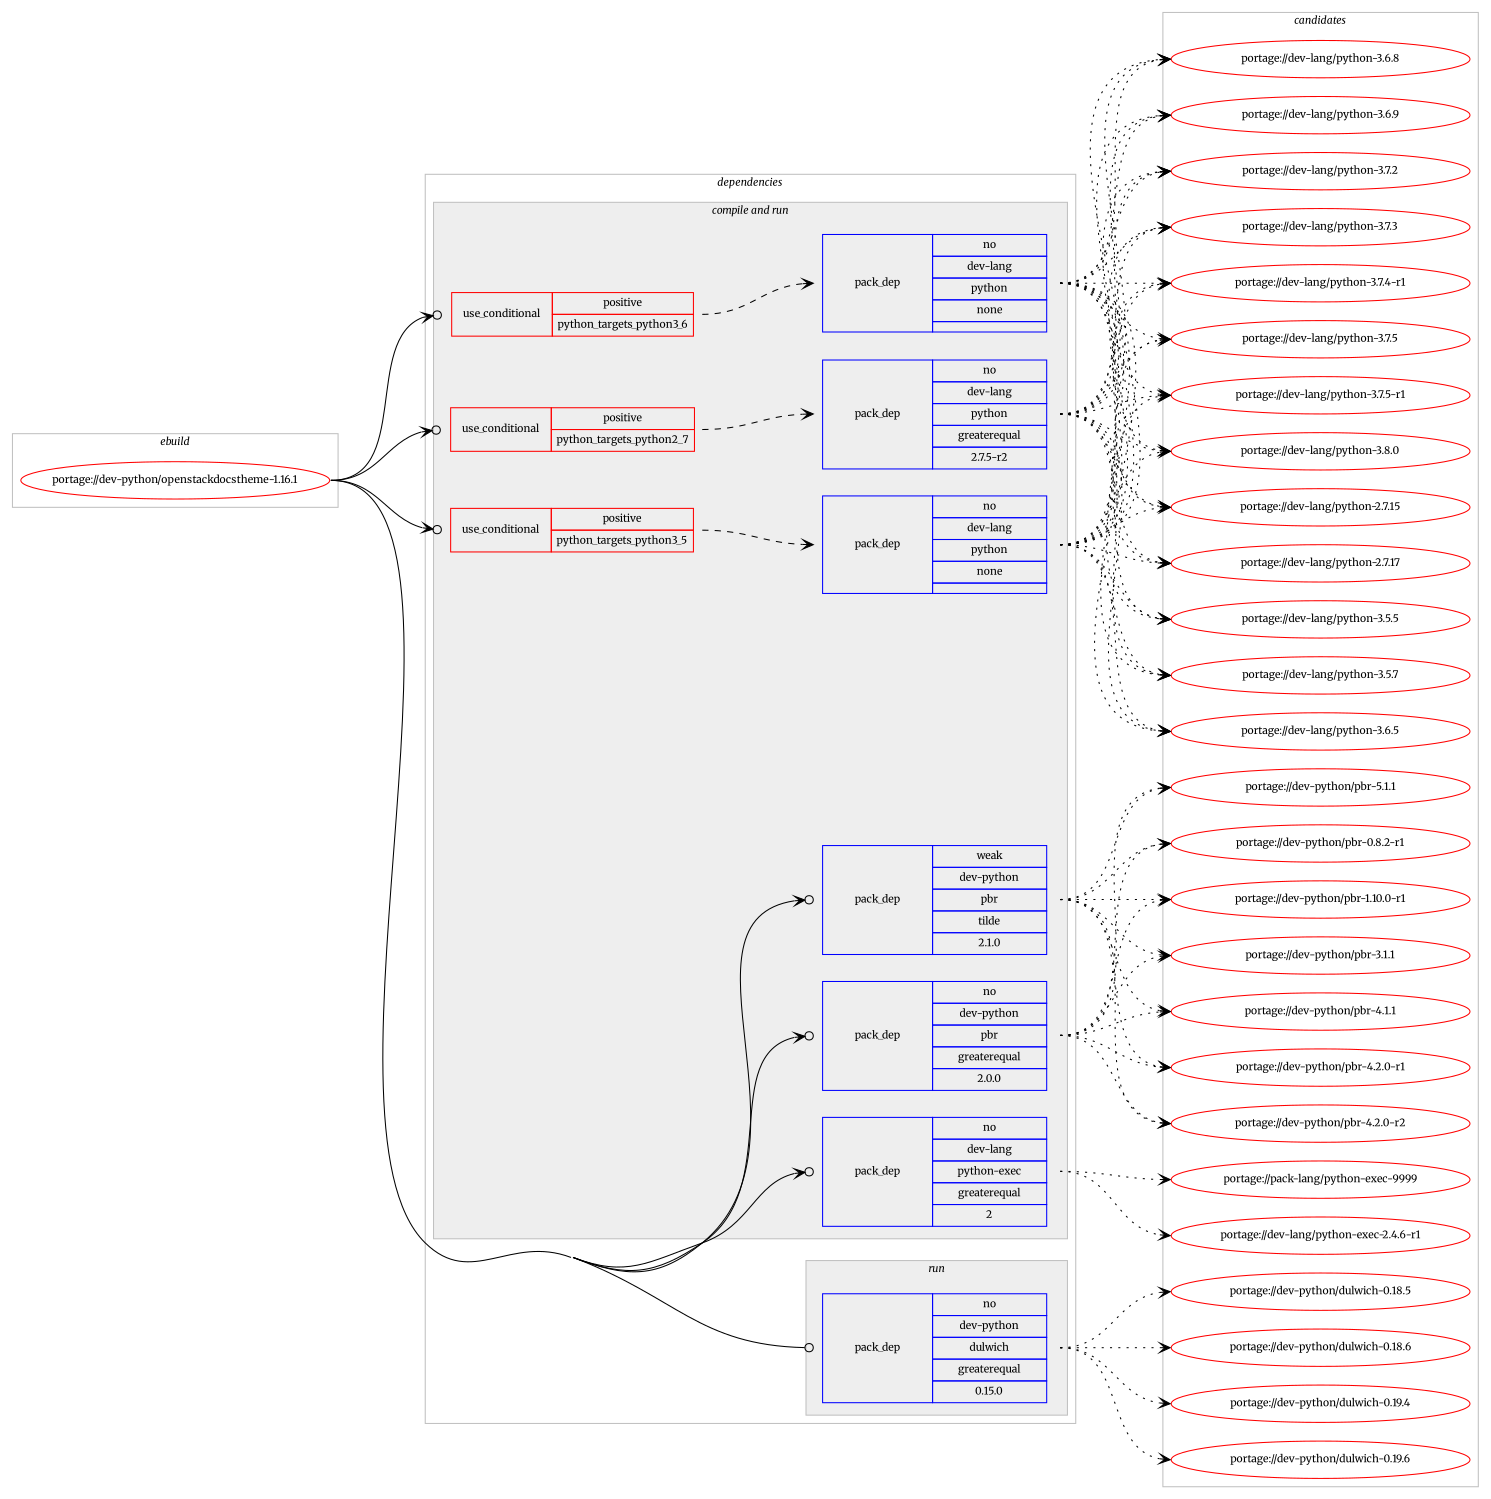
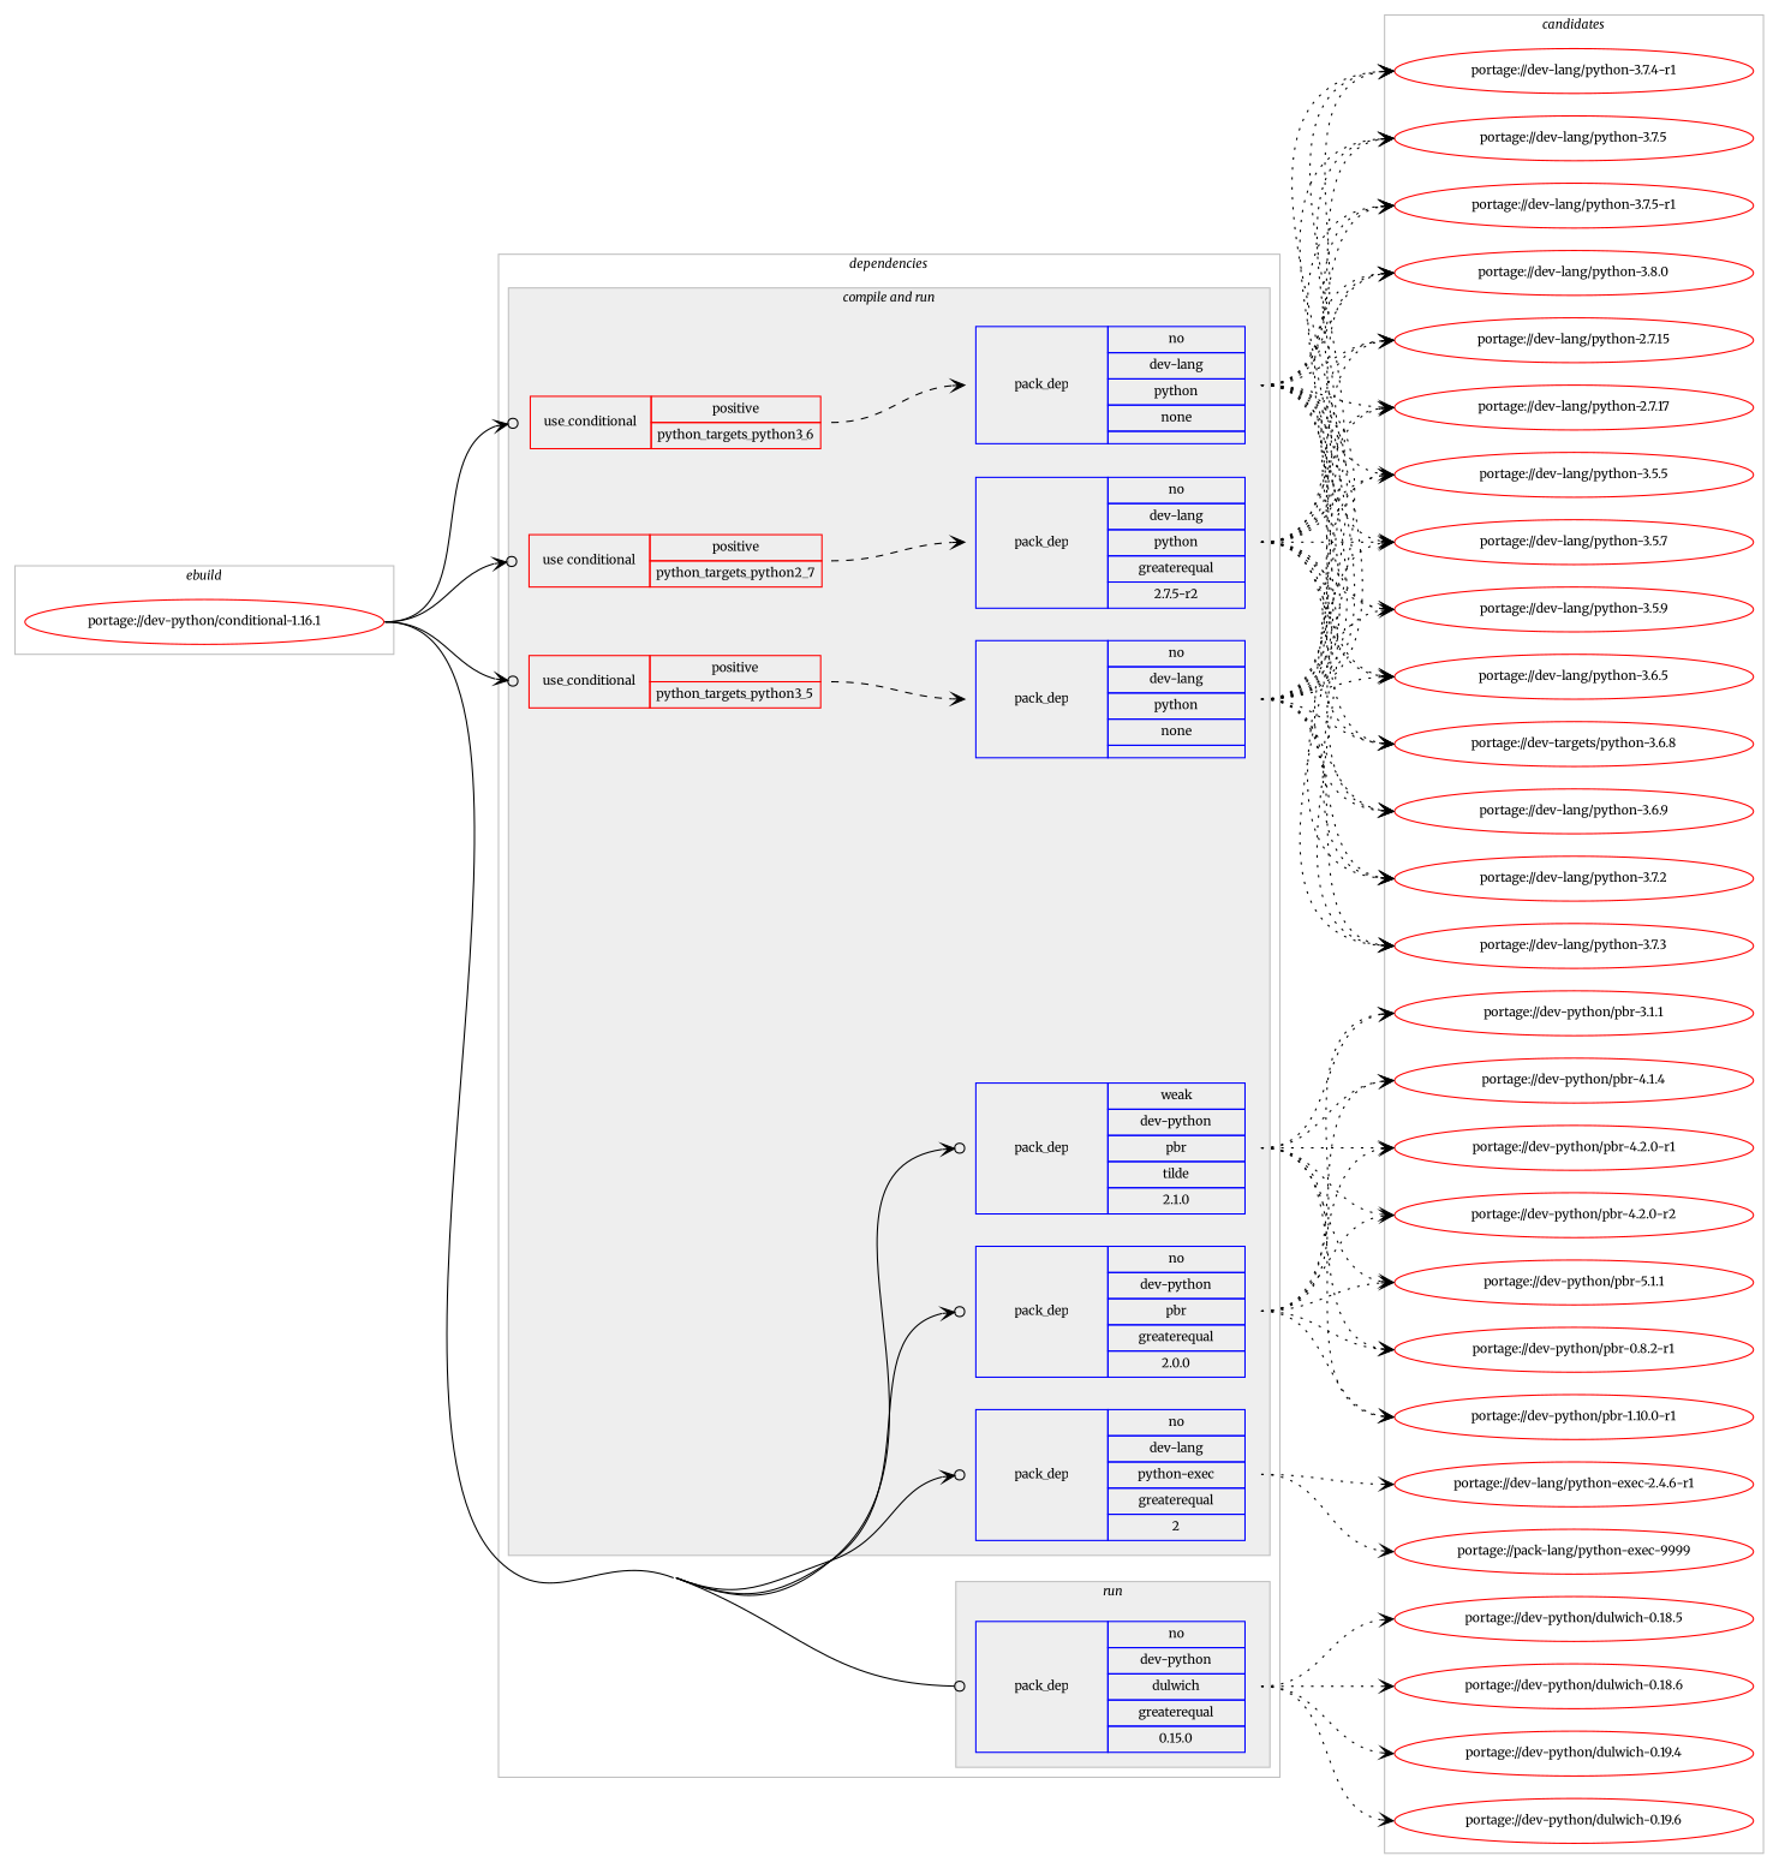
  digraph {
    compound=true
    concentrate=true
    fontname=Merriweather
    fontsize=10
    newrank=true
    rankdir=LR
    ranksep=1.5
    node [color=red fontname=Merriweather fontsize=10]
    edge [arrowhead=vee fontname=Merriweather headport=w style=dotted tailport=e weight=100]
-   n1 [label="portage://dev-python/openstackdocstheme-1.16.1" width=4]
+   n1 [label="portage://dev-python/conditional-1.16.1" width=4]
    n2 [color=blue label=<<TABLE BORDER="0" CELLBORDER="1" CELLSPACING="0" CELLPADDING="4" WIDTH="220"><TR><TD ROWSPAN="6" CELLPADDING="30">pack_dep</TD></TR><TR><TD WIDTH="110">no</TD></TR><TR><TD>dev-lang</TD></TR><TR><TD>python</TD></TR><TR><TD>greaterequal</TD></TR><TR><TD>2.7.5-r2</TD></TR></TABLE>> shape=none]
    n3 [label=<<TABLE BORDER="0" CELLBORDER="1" CELLSPACING="0" CELLPADDING="4"><TR><TD ROWSPAN="3" CELLPADDING="10">use_conditional</TD></TR><TR><TD>positive</TD></TR><TR><TD>python_targets_python2_7</TD></TR></TABLE>> shape=none]
    n4 [color=blue label=<<TABLE BORDER="0" CELLBORDER="1" CELLSPACING="0" CELLPADDING="4" WIDTH="220"><TR><TD ROWSPAN="6" CELLPADDING="30">pack_dep</TD></TR><TR><TD WIDTH="110">no</TD></TR><TR><TD>dev-lang</TD></TR><TR><TD>python</TD></TR><TR><TD>none</TD></TR><TR><TD></TD></TR></TABLE>> shape=none]
    n5 [label=<<TABLE BORDER="0" CELLBORDER="1" CELLSPACING="0" CELLPADDING="4"><TR><TD ROWSPAN="3" CELLPADDING="10">use_conditional</TD></TR><TR><TD>positive</TD></TR><TR><TD>python_targets_python3_5</TD></TR></TABLE>> shape=none]
    n6 [color=blue label=<<TABLE BORDER="0" CELLBORDER="1" CELLSPACING="0" CELLPADDING="4" WIDTH="220"><TR><TD ROWSPAN="6" CELLPADDING="30">pack_dep</TD></TR><TR><TD WIDTH="110">no</TD></TR><TR><TD>dev-lang</TD></TR><TR><TD>python</TD></TR><TR><TD>none</TD></TR><TR><TD></TD></TR></TABLE>> shape=none]
    n7 [label=<<TABLE BORDER="0" CELLBORDER="1" CELLSPACING="0" CELLPADDING="4"><TR><TD ROWSPAN="3" CELLPADDING="10">use_conditional</TD></TR><TR><TD>positive</TD></TR><TR><TD>python_targets_python3_6</TD></TR></TABLE>> shape=none]
    n8 [color=blue label=<<TABLE BORDER="0" CELLBORDER="1" CELLSPACING="0" CELLPADDING="4" WIDTH="220"><TR><TD ROWSPAN="6" CELLPADDING="30">pack_dep</TD></TR><TR><TD WIDTH="110">no</TD></TR><TR><TD>dev-lang</TD></TR><TR><TD>python-exec</TD></TR><TR><TD>greaterequal</TD></TR><TR><TD>2</TD></TR></TABLE>> shape=none]
    n9 [color=blue label=<<TABLE BORDER="0" CELLBORDER="1" CELLSPACING="0" CELLPADDING="4" WIDTH="220"><TR><TD ROWSPAN="6" CELLPADDING="30">pack_dep</TD></TR><TR><TD WIDTH="110">no</TD></TR><TR><TD>dev-python</TD></TR><TR><TD>pbr</TD></TR><TR><TD>greaterequal</TD></TR><TR><TD>2.0.0</TD></TR></TABLE>> shape=none]
    n10 [color=blue label=<<TABLE BORDER="0" CELLBORDER="1" CELLSPACING="0" CELLPADDING="4" WIDTH="220"><TR><TD ROWSPAN="6" CELLPADDING="30">pack_dep</TD></TR><TR><TD WIDTH="110">weak</TD></TR><TR><TD>dev-python</TD></TR><TR><TD>pbr</TD></TR><TR><TD>tilde</TD></TR><TR><TD>2.1.0</TD></TR></TABLE>> shape=none]
    n11 [color=blue label=<<TABLE BORDER="0" CELLBORDER="1" CELLSPACING="0" CELLPADDING="4" WIDTH="220"><TR><TD ROWSPAN="6" CELLPADDING="30">pack_dep</TD></TR><TR><TD WIDTH="110">no</TD></TR><TR><TD>dev-python</TD></TR><TR><TD>dulwich</TD></TR><TR><TD>greaterequal</TD></TR><TR><TD>0.15.0</TD></TR></TABLE>> shape=none]
    n12 [label="portage://dev-lang/python-2.7.15" width=4]
    n13 [label="portage://dev-lang/python-2.7.17" width=4]
    n14 [label="portage://dev-lang/python-3.5.5" width=4]
    n15 [label="portage://dev-lang/python-3.5.7" width=4]
+   n16 [label="portage://dev-lang/python-3.5.9" width=4]
    n17 [label="portage://dev-lang/python-3.6.5" width=4]
-   n18 [label="portage://dev-lang/python-3.6.8" width=4]
+   n18 [label="portage://dev-targets/python-3.6.8" width=4]
    n19 [label="portage://dev-lang/python-3.6.9" width=4]
    n20 [label="portage://dev-lang/python-3.7.2" width=4]
    n21 [label="portage://dev-lang/python-3.7.3" width=4]
    n22 [label="portage://dev-lang/python-3.7.4-r1" width=4]
    n23 [label="portage://dev-lang/python-3.7.5" width=4]
    n24 [label="portage://dev-lang/python-3.7.5-r1" width=4]
    n25 [label="portage://dev-lang/python-3.8.0" width=4]
    n26 [label="portage://dev-lang/python-exec-2.4.6-r1" width=4]
    n27 [label="portage://pack-lang/python-exec-9999" width=4]
    n28 [label="portage://dev-python/pbr-0.8.2-r1" width=4]
    n29 [label="portage://dev-python/pbr-1.10.0-r1" width=4]
    n30 [label="portage://dev-python/pbr-3.1.1" width=4]
-   n31 [label="portage://dev-python/pbr-4.1.1" width=4]
+   n31 [label="portage://dev-python/pbr-4.1.4" width=4]
    n32 [label="portage://dev-python/pbr-4.2.0-r1" width=4]
    n33 [label="portage://dev-python/pbr-4.2.0-r2" width=4]
    n34 [label="portage://dev-python/pbr-5.1.1" width=4]
    n35 [label="portage://dev-python/dulwich-0.18.5" width=4]
    n36 [label="portage://dev-python/dulwich-0.18.6" width=4]
    n37 [label="portage://dev-python/dulwich-0.19.4" width=4]
    n38 [label="portage://dev-python/dulwich-0.19.6" width=4]
    subgraph cluster_1 {
      color=gray
      label=<<i>ebuild</i>>
      rank=same
      n1
    }
    subgraph cluster_2 {
      color=gray
      label=<<i>dependencies</i>>
      subgraph cluster_3 {
        color=gray
        fillcolor="#eeeeee"
        label=<<i>compile</i>>
        style=filled
      }
      subgraph cluster_4 {
        color=gray
        fillcolor="#eeeeee"
        label=<<i>compile and run</i>>
        style=filled
        subgraph sub_5 {
          color=gray
          fillcolor="#eeeeee"
          label=<<i>compile and run</i>>
          style=filled
          n3
          subgraph sub_6 {
            color=gray
            fillcolor="#eeeeee"
            label=<<i>compile and run</i>>
            style=filled
            n2
          }
        }
        subgraph sub_7 {
          color=gray
          fillcolor="#eeeeee"
          label=<<i>compile and run</i>>
          style=filled
          n5
          subgraph sub_8 {
            color=gray
            fillcolor="#eeeeee"
            label=<<i>compile and run</i>>
            style=filled
            n4
          }
        }
        subgraph sub_9 {
          color=gray
          fillcolor="#eeeeee"
          label=<<i>compile and run</i>>
          style=filled
          n7
          subgraph sub_10 {
            color=gray
            fillcolor="#eeeeee"
            label=<<i>compile and run</i>>
            style=filled
            n6
          }
        }
        subgraph sub_11 {
          color=gray
          fillcolor="#eeeeee"
          label=<<i>compile and run</i>>
          style=filled
          n8
        }
        subgraph sub_12 {
          color=gray
          fillcolor="#eeeeee"
          label=<<i>compile and run</i>>
          style=filled
          n9
        }
        subgraph sub_13 {
          color=gray
          fillcolor="#eeeeee"
          label=<<i>compile and run</i>>
          style=filled
          n10
        }
      }
      subgraph cluster_14 {
        color=gray
        fillcolor="#eeeeee"
        label=<<i>run</i>>
        style=filled
        subgraph sub_15 {
          color=gray
          fillcolor="#eeeeee"
          label=<<i>run</i>>
          style=filled
          n11
        }
      }
    }
    subgraph cluster_16 {
      color=gray
      label=<<i>candidates</i>>
      rank=same
      subgraph sub_17 {
        color=black
        label=<<i>candidates</i>>
        nodesep=1
        rank=same
        n12
        n13
        n14
        n15
+       n16
        n17
        n18
        n19
        n20
        n21
        n22
        n23
        n24
        n25
      }
      subgraph sub_18 {
        color=black
        label=<<i>candidates</i>>
        nodesep=1
        rank=same
        n12
        n13
        n14
        n15
+       n16
        n17
        n18
        n19
        n20
        n21
        n22
        n23
        n24
        n25
      }
      subgraph sub_19 {
        color=black
        label=<<i>candidates</i>>
        nodesep=1
        rank=same
        n12
        n13
        n14
        n15
+       n16
        n17
        n18
        n19
        n20
        n21
        n22
        n23
        n24
        n25
      }
      subgraph sub_20 {
        color=black
        label=<<i>candidates</i>>
        nodesep=1
        rank=same
        n26
        n27
      }
      subgraph sub_21 {
        color=black
        label=<<i>candidates</i>>
        nodesep=1
        rank=same
        n28
        n29
        n30
        n31
        n32
        n33
        n34
      }
      subgraph sub_22 {
        color=black
        label=<<i>candidates</i>>
        nodesep=1
        rank=same
        n28
        n29
        n30
        n31
        n32
        n33
        n34
      }
      subgraph sub_23 {
        color=black
        label=<<i>candidates</i>>
        nodesep=1
        rank=same
        n35
        n36
        n37
        n38
      }
    }
    n1 -> n3 [arrowhead=odotvee style=solid weight=20]
    n1 -> n5 [arrowhead=odotvee style=solid weight=20]
    n1 -> n7 [arrowhead=odotvee style=solid weight=20]
    n1 -> n8 [arrowhead=odotvee style=solid weight=20]
    n1 -> n9 [arrowhead=odotvee style=solid weight=20]
    n1 -> n10 [arrowhead=odotvee style=solid weight=20]
    n1 -> n11 [arrowhead=odot style=solid weight=20]
    n2 -> n12
    n2 -> n13
    n2 -> n14
    n2 -> n15
+   n2 -> n16
    n2 -> n17
    n2 -> n18
    n2 -> n19
    n2 -> n20
    n2 -> n21
    n2 -> n22
    n2 -> n23
    n2 -> n24
    n2 -> n25
    n3 -> n2 [style=dashed weight=20]
    n4 -> n12
    n4 -> n13
    n4 -> n14
    n4 -> n15
+   n4 -> n16
    n4 -> n17
    n4 -> n18
    n4 -> n19
    n4 -> n20
    n4 -> n21
    n4 -> n22
    n4 -> n23
    n4 -> n24
    n4 -> n25
    n5 -> n4 [style=dashed weight=20]
    n6 -> n12
    n6 -> n13
    n6 -> n14
    n6 -> n15
+   n6 -> n16
    n6 -> n17
    n6 -> n18
    n6 -> n19
    n6 -> n20
    n6 -> n21
    n6 -> n22
    n6 -> n23
    n6 -> n24
    n6 -> n25
    n7 -> n6 [style=dashed weight=20]
    n8 -> n26
    n8 -> n27
    n9 -> n28
    n9 -> n29
    n9 -> n30
    n9 -> n31
    n9 -> n32
    n9 -> n33
    n9 -> n34
    n10 -> n28
    n10 -> n29
    n10 -> n30
    n10 -> n31
    n10 -> n32
    n10 -> n33
    n10 -> n34
    n11 -> n35
    n11 -> n36
    n11 -> n37
    n11 -> n38
  }
